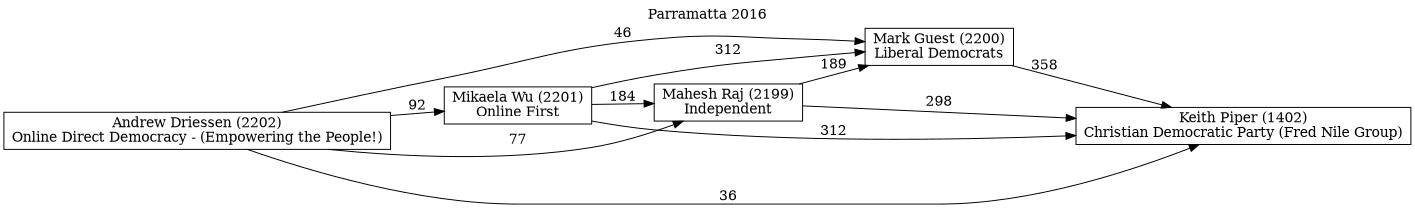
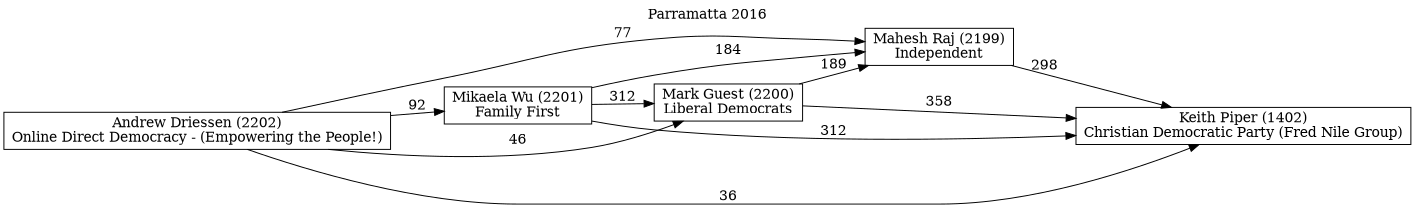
  digraph {
    label="Parramatta 2016"
    labelloc=t
    mclimit=10
    rankdir=LR
    node [shape=box]
    n1 [label="Keith Piper (1402)\nChristian Democratic Party (Fred Nile Group)"]
    n2 [label="Mark Guest (2200)\nLiberal Democrats"]
    n3 [label="Mahesh Raj (2199)\nIndependent"]
-   n4 [label="Mikaela Wu (2201)\nOnline First"]
+   n4 [label="Mikaela Wu (2201)\nFamily First"]
    n5 [label="Andrew Driessen (2202)\nOnline Direct Democracy - (Empowering the People!)"]
    n2 -> n1 [label=358]
-   n3 -> n2 [label=189]
+   n2 -> n3 [label=189]
    n3 -> n1 [label=298]
    n4 -> n1 [label=312]
    n4 -> n2 [label=312]
    n4 -> n3 [label=184]
    n5 -> n1 [label=36]
    n5 -> n2 [label=46]
    n5 -> n3 [label=77]
    n5 -> n4 [label=92]
  }
